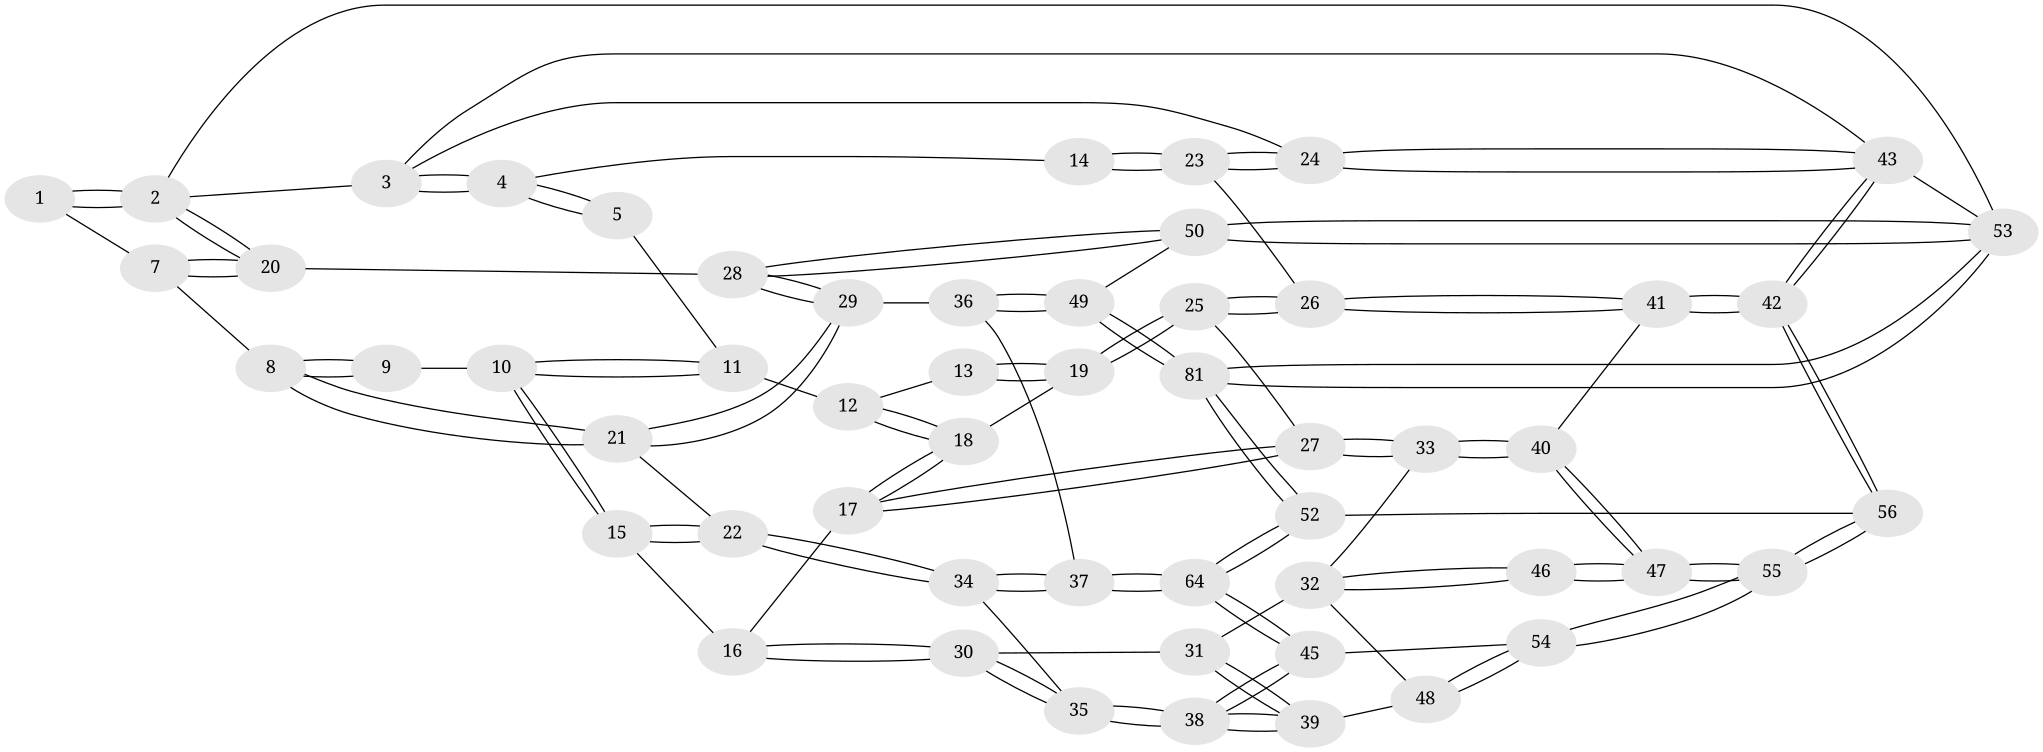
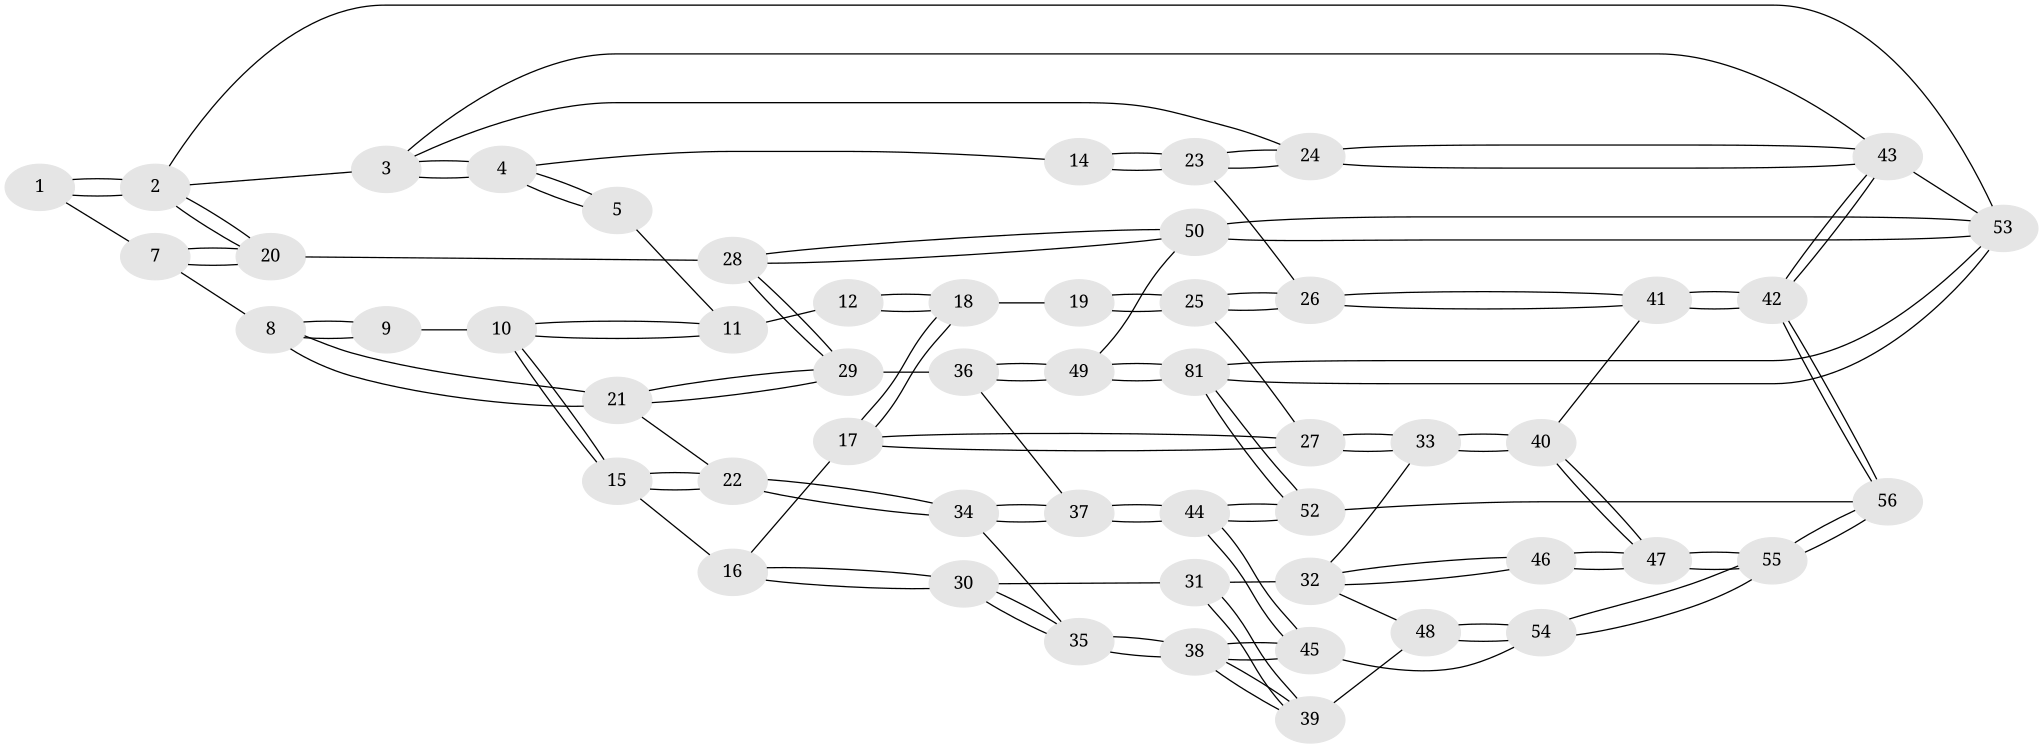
  graph {
    fontname="Noto Serif"
    rankdir=LR
    node [color=gray90 fontname="Noto Serif" style=filled]
    edge [fontname="Noto Serif"]
    1
    2
    7
    3
    20
    53
    8
    4
    24
    43
    28
    5
    14
    11
    23
    12
    9
    10
    21
    22
    29
    15
    16
-   13
    18
    19
    25
    26
    17
    30
    34
    27
    31
    35
    33
    50
    36
    37
    41
    42
    40
    49
    32
    39
    38
    46
    48
    47
-   44 [label=64]
+   44
    45
    n51 [label=81]
    52
    54
    55
    56
    1 -- 2
    1 -- 2
    1 -- 7
    2 -- 3
    2 -- 20
    2 -- 20
    2 -- 53
    7 -- 20
    7 -- 20
    7 -- 8
    3 -- 4
    3 -- 4
    3 -- 24
    3 -- 43
    20 -- 28
    8 -- 9
    8 -- 9
    8 -- 21
    8 -- 21
    4 -- 5
    4 -- 5
    4 -- 14
    24 -- 43
    24 -- 43
    43 -- 53
    28 -- 29
    28 -- 29
    28 -- 50
    28 -- 50
    5 -- 11
    14 -- 23
    14 -- 23
    11 -- 12
    23 -- 24
    23 -- 24
    23 -- 26
-   12 -- 13
    12 -- 18
    12 -- 18
    9 -- 10
    10 -- 11
    10 -- 11
    10 -- 15
    10 -- 15
    21 -- 22
    21 -- 29
    21 -- 29
    22 -- 34
    22 -- 34
    29 -- 36
    15 -- 22
    15 -- 22
    15 -- 16
    16 -- 17
    16 -- 30
    16 -- 30
-   13 -- 19
-   13 -- 19
    18 -- 19
    19 -- 25
    19 -- 25
    25 -- 26
    25 -- 26
    25 -- 27
    26 -- 41
    26 -- 41
    17 -- 18
    17 -- 18
    17 -- 27
    17 -- 27
    30 -- 31
    30 -- 35
    30 -- 35
    34 -- 35
    34 -- 37
    34 -- 37
    27 -- 33
    27 -- 33
    31 -- 32
    31 -- 39
    31 -- 39
    35 -- 38
    35 -- 38
    33 -- 40
    33 -- 40
    50 -- 53
    50 -- 53
    36 -- 37
    36 -- 49
    36 -- 49
    37 -- 44
    37 -- 44
    41 -- 42
    41 -- 42
    42 -- 43
    42 -- 43
    42 -- 56
    42 -- 56
    40 -- 41
    40 -- 47
    40 -- 47
    49 -- 50
    49 -- n51
    49 -- n51
    32 -- 33
    32 -- 46
    32 -- 46
    32 -- 48
    39 -- 48
    38 -- 39
    38 -- 39
    38 -- 45
    38 -- 45
    46 -- 47
    46 -- 47
    48 -- 54
    48 -- 54
    47 -- 55
    47 -- 55
    44 -- 45
    44 -- 45
    44 -- 52
    44 -- 52
    45 -- 54
    n51 -- 53
    n51 -- 53
    n51 -- 52
    n51 -- 52
    52 -- 56
    54 -- 55
    54 -- 55
    55 -- 56
    55 -- 56
  }
